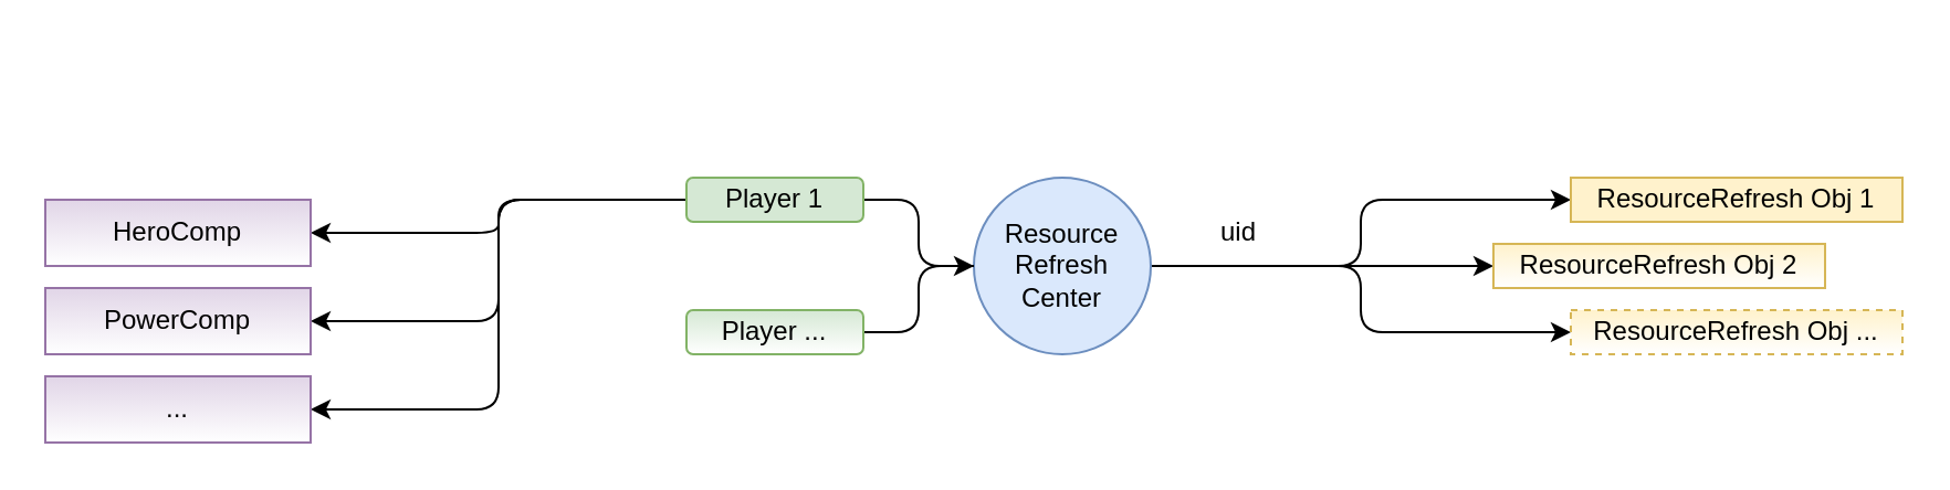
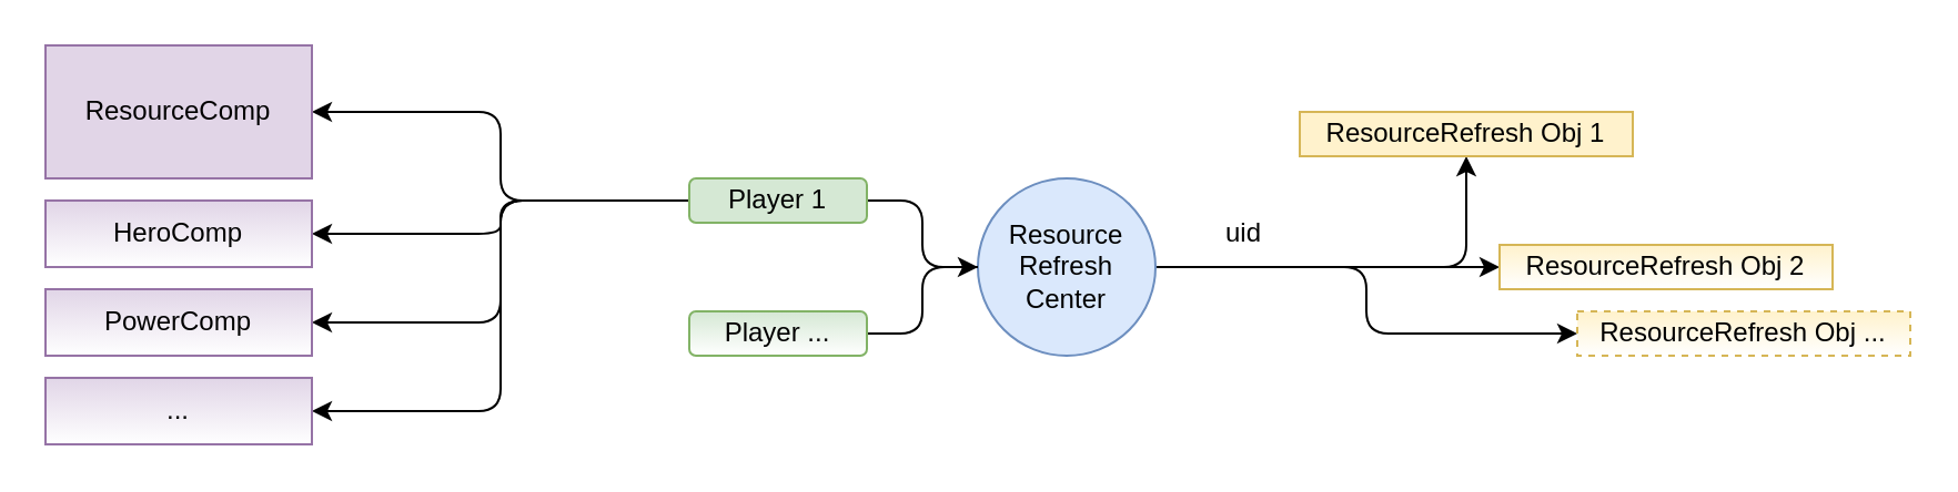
  <mxCell id="0" />
  <mxCell id="1" parent="0" />
  <mxCell id="2" style="edgeStyle=orthogonalEdgeStyle;orthogonalLoop=1;jettySize=auto;html=1;entryX=0;entryY=0.5;entryDx=0;entryDy=0;" edge="1" parent="1" source="5" target="15"><mxGeometry relative="1" as="geometry"><Array as="points"><mxPoint x="670" y="120" /><mxPoint x="670" y="120" /></Array></mxGeometry></mxCell>
  <mxCell id="3" style="edgeStyle=orthogonalEdgeStyle;orthogonalLoop=1;jettySize=auto;html=1;" edge="1" parent="1" source="5" target="14"><mxGeometry relative="1" as="geometry" /></mxCell>
  <mxCell id="4" style="edgeStyle=orthogonalEdgeStyle;orthogonalLoop=1;jettySize=auto;html=1;" edge="1" parent="1" source="5" target="16"><mxGeometry relative="1" as="geometry" /></mxCell>
  <mxCell id="5" value="Resource&lt;br&gt;Refresh&lt;br&gt;Center" style="ellipse;whiteSpace=wrap;html=1;aspect=fixed;fillColor=#dae8fc;strokeColor=#6c8ebf;" vertex="1" parent="1"><mxGeometry x="440" y="80" width="80" height="80" as="geometry" /></mxCell>
+ <mxCell id="6" style="edgeStyle=orthogonalEdgeStyle;orthogonalLoop=1;jettySize=auto;html=1;entryX=1;entryY=0.5;entryDx=0;entryDy=0;" edge="1" parent="1" source="11" target="17"><mxGeometry relative="1" as="geometry" /></mxCell>
  <mxCell id="7" style="edgeStyle=orthogonalEdgeStyle;orthogonalLoop=1;jettySize=auto;html=1;" edge="1" parent="1" source="11" target="18"><mxGeometry relative="1" as="geometry" /></mxCell>
  <mxCell id="8" style="edgeStyle=orthogonalEdgeStyle;orthogonalLoop=1;jettySize=auto;html=1;entryX=1;entryY=0.5;entryDx=0;entryDy=0;" edge="1" parent="1" source="11" target="19"><mxGeometry relative="1" as="geometry" /></mxCell>
  <mxCell id="9" style="edgeStyle=orthogonalEdgeStyle;orthogonalLoop=1;jettySize=auto;html=1;entryX=1;entryY=0.5;entryDx=0;entryDy=0;" edge="1" parent="1" source="11" target="20"><mxGeometry relative="1" as="geometry" /></mxCell>
  <mxCell id="10" style="edgeStyle=orthogonalEdgeStyle;orthogonalLoop=1;jettySize=auto;html=1;" edge="1" parent="1" source="11" target="5"><mxGeometry relative="1" as="geometry" /></mxCell>
  <mxCell id="11" value="Player 1" style="rounded=1;whiteSpace=wrap;html=1;fillColor=#d5e8d4;strokeColor=#82b366;" vertex="1" parent="1"><mxGeometry x="310" y="80" width="80" height="20" as="geometry" /></mxCell>
  <mxCell id="12" style="edgeStyle=orthogonalEdgeStyle;orthogonalLoop=1;jettySize=auto;html=1;endArrow=none;" edge="1" parent="1" source="13" target="5"><mxGeometry relative="1" as="geometry" /></mxCell>
  <mxCell id="13" value="Player ..." style="rounded=1;whiteSpace=wrap;html=1;fillColor=#d5e8d4;strokeColor=#82b366;gradientColor=#ffffff;" vertex="1" parent="1"><mxGeometry x="310" y="140" width="80" height="20" as="geometry" /></mxCell>
- <mxCell id="14" value="ResourceRefresh Obj 1" style="rounded=0;whiteSpace=wrap;html=1;fillColor=#fff2cc;strokeColor=#d6b656;" vertex="1" parent="1"><mxGeometry x="710" y="80" width="150" height="20" as="geometry" /></mxCell>
+ <mxCell id="14" value="ResourceRefresh Obj 1" style="rounded=0;whiteSpace=wrap;html=1;fillColor=#fff2cc;strokeColor=#d6b656;" vertex="1" parent="1"><mxGeometry x="585" y="50" width="150" height="20" as="geometry" /></mxCell>
  <mxCell id="15" value="ResourceRefresh Obj 2" style="rounded=0;whiteSpace=wrap;html=1;fillColor=#fff2cc;strokeColor=#d6b656;gradientColor=#ffffff;" vertex="1" parent="1"><mxGeometry x="675" y="110" width="150" height="20" as="geometry" /></mxCell>
  <mxCell id="16" value="ResourceRefresh Obj ..." style="rounded=0;whiteSpace=wrap;html=1;fillColor=#fff2cc;strokeColor=#d6b656;gradientColor=#ffffff;dashed=1;" vertex="1" parent="1"><mxGeometry x="710" y="140" width="150" height="20" as="geometry" /></mxCell>
+ <mxCell id="17" value="ResourceComp" style="rounded=0;whiteSpace=wrap;html=1;fillColor=#e1d5e7;strokeColor=#9673a6;" vertex="1" parent="1"><mxGeometry x="20" y="20" width="120" height="60" as="geometry" /></mxCell>
  <mxCell id="18" value="HeroComp" style="rounded=0;whiteSpace=wrap;html=1;fillColor=#e1d5e7;strokeColor=#9673a6;gradientColor=#ffffff;" vertex="1" parent="1"><mxGeometry x="20" y="90" width="120" height="30" as="geometry" /></mxCell>
  <mxCell id="19" value="PowerComp" style="rounded=0;whiteSpace=wrap;html=1;fillColor=#e1d5e7;strokeColor=#9673a6;gradientColor=#ffffff;" vertex="1" parent="1"><mxGeometry x="20" y="130" width="120" height="30" as="geometry" /></mxCell>
  <mxCell id="20" value="..." style="rounded=0;whiteSpace=wrap;html=1;fillColor=#e1d5e7;strokeColor=#9673a6;gradientColor=#ffffff;" vertex="1" parent="1"><mxGeometry x="20" y="170" width="120" height="30" as="geometry" /></mxCell>
  <mxCell id="21" value="uid" style="text;html=1;strokeColor=none;fillColor=none;align=center;verticalAlign=middle;whiteSpace=wrap;overflow=hidden;" vertex="1" parent="1"><mxGeometry x="520" y="95" width="80" height="20" as="geometry" /></mxCell>
